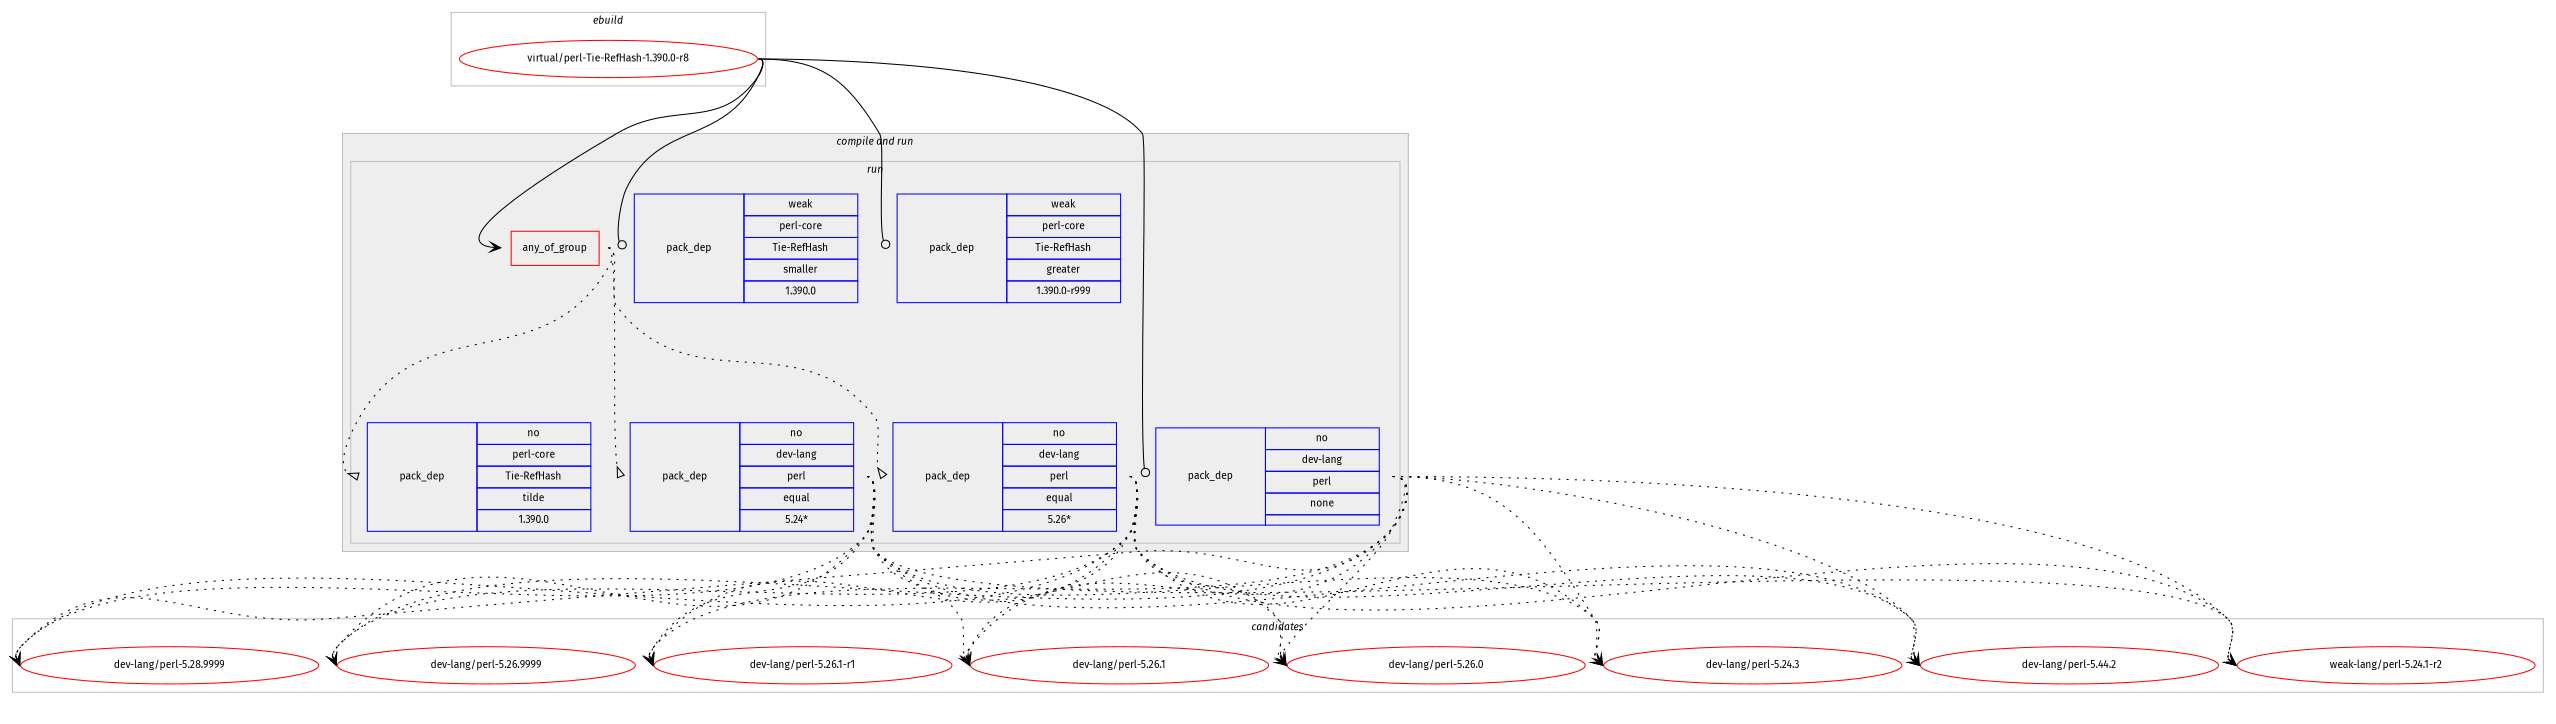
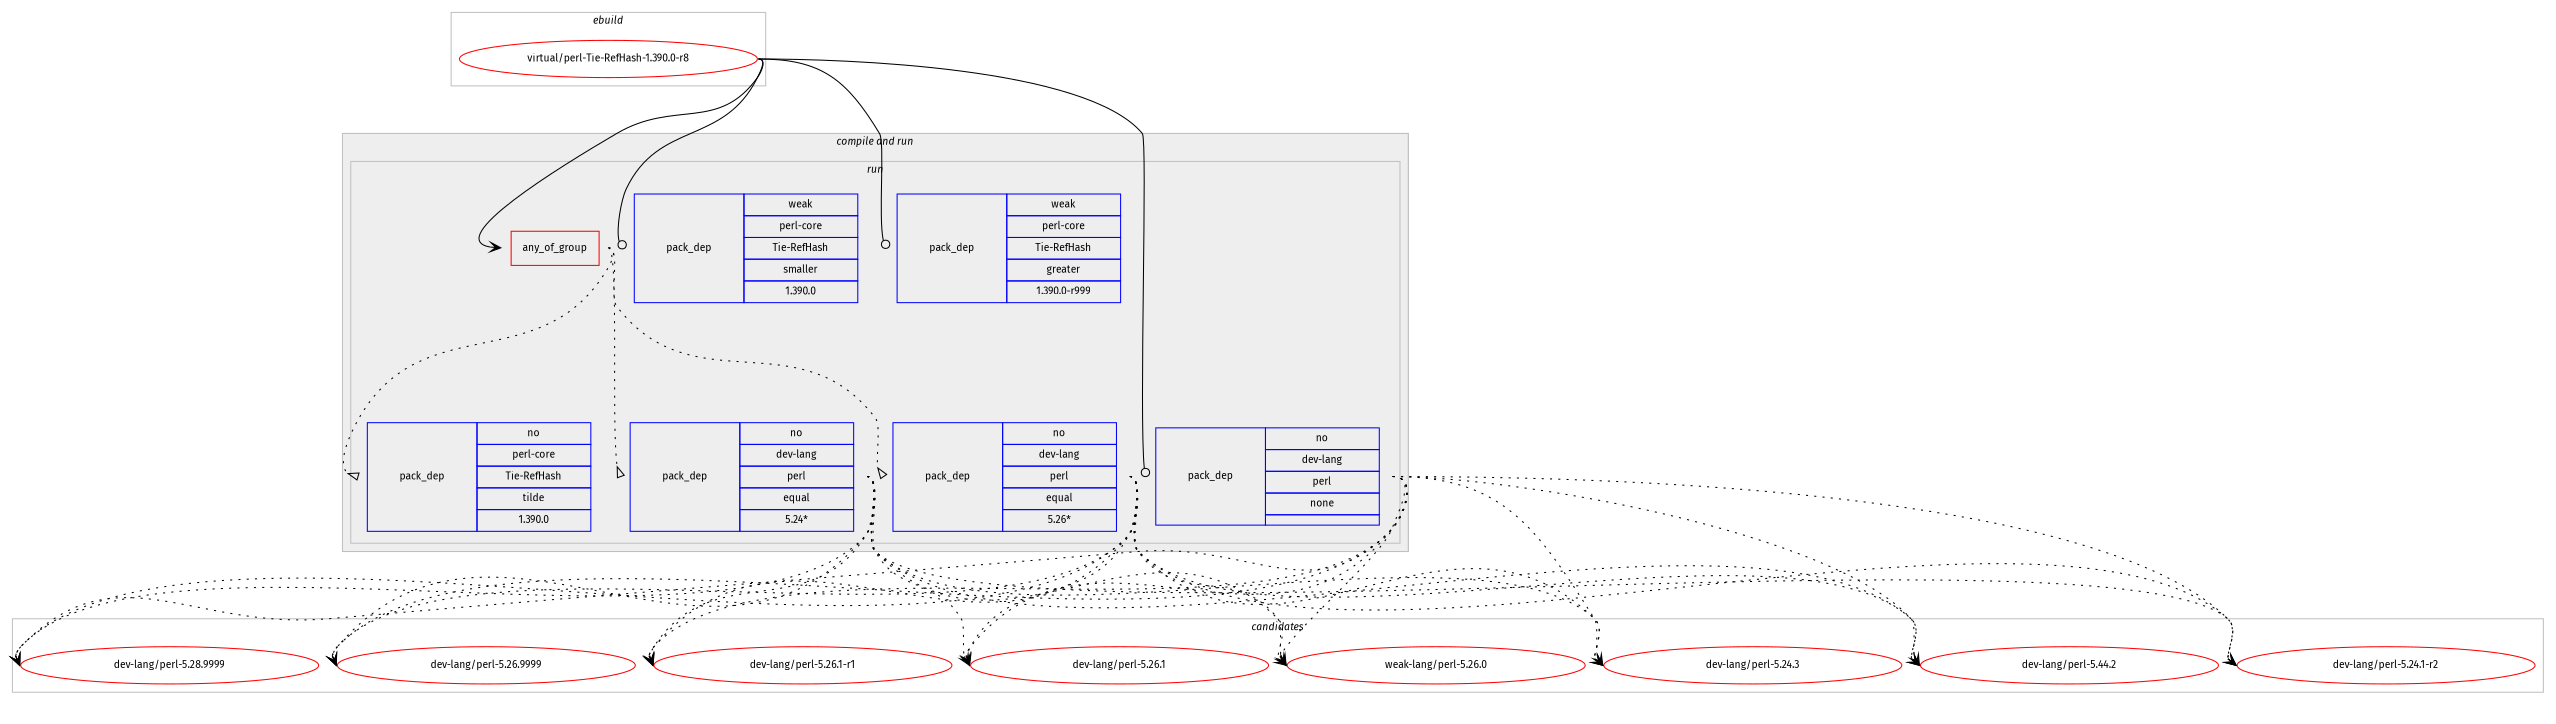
  digraph {
    compound=true
    concentrate=true
    fontname="Fira Sans"
    fontsize=10
    newrank=true
    rankdir=TB
    ranksep=1.5
    node [color=red fontname="Fira Sans" fontsize=10]
    edge [arrowhead=vee fontname="Fira Sans" headport=w style=dotted tailport=e weight=100]
    n1 [label="virtual/perl-Tie-RefHash-1.390.0-r8" width=4]
    n2 [color=blue label=<<TABLE BORDER="0" CELLBORDER="1" CELLSPACING="0" CELLPADDING="4" WIDTH="220"><TR><TD ROWSPAN="6" CELLPADDING="30">pack_dep</TD></TR><TR><TD WIDTH="110">no</TD></TR><TR><TD>dev-lang</TD></TR><TR><TD>perl</TD></TR><TR><TD>equal</TD></TR><TR><TD>5.26*</TD></TR></TABLE>> shape=none]
    n3 [color=blue label=<<TABLE BORDER="0" CELLBORDER="1" CELLSPACING="0" CELLPADDING="4" WIDTH="220"><TR><TD ROWSPAN="6" CELLPADDING="30">pack_dep</TD></TR><TR><TD WIDTH="110">no</TD></TR><TR><TD>dev-lang</TD></TR><TR><TD>perl</TD></TR><TR><TD>equal</TD></TR><TR><TD>5.24*</TD></TR></TABLE>> shape=none]
    n4 [color=blue label=<<TABLE BORDER="0" CELLBORDER="1" CELLSPACING="0" CELLPADDING="4" WIDTH="220"><TR><TD ROWSPAN="6" CELLPADDING="30">pack_dep</TD></TR><TR><TD WIDTH="110">no</TD></TR><TR><TD>perl-core</TD></TR><TR><TD>Tie-RefHash</TD></TR><TR><TD>tilde</TD></TR><TR><TD>1.390.0</TD></TR></TABLE>> shape=none]
    n5 [label=<<TABLE BORDER="0" CELLBORDER="1" CELLSPACING="0" CELLPADDING="4"><TR><TD CELLPADDING="10">any_of_group</TD></TR></TABLE>> shape=none]
    n6 [color=blue label=<<TABLE BORDER="0" CELLBORDER="1" CELLSPACING="0" CELLPADDING="4" WIDTH="220"><TR><TD ROWSPAN="6" CELLPADDING="30">pack_dep</TD></TR><TR><TD WIDTH="110">no</TD></TR><TR><TD>dev-lang</TD></TR><TR><TD>perl</TD></TR><TR><TD>none</TD></TR><TR><TD></TD></TR></TABLE>> shape=none]
    n7 [color=blue label=<<TABLE BORDER="0" CELLBORDER="1" CELLSPACING="0" CELLPADDING="4" WIDTH="220"><TR><TD ROWSPAN="6" CELLPADDING="30">pack_dep</TD></TR><TR><TD WIDTH="110">weak</TD></TR><TR><TD>perl-core</TD></TR><TR><TD>Tie-RefHash</TD></TR><TR><TD>greater</TD></TR><TR><TD>1.390.0-r999</TD></TR></TABLE>> shape=none]
    n8 [color=blue label=<<TABLE BORDER="0" CELLBORDER="1" CELLSPACING="0" CELLPADDING="4" WIDTH="220"><TR><TD ROWSPAN="6" CELLPADDING="30">pack_dep</TD></TR><TR><TD WIDTH="110">weak</TD></TR><TR><TD>perl-core</TD></TR><TR><TD>Tie-RefHash</TD></TR><TR><TD>smaller</TD></TR><TR><TD>1.390.0</TD></TR></TABLE>> shape=none]
-   n9 [label="weak-lang/perl-5.24.1-r2" width=4]
+   n9 [label="dev-lang/perl-5.24.1-r2" width=4]
    n10 [label="dev-lang/perl-5.44.2" width=4]
    n11 [label="dev-lang/perl-5.24.3" width=4]
-   n12 [label="dev-lang/perl-5.26.0" width=4]
+   n12 [label="weak-lang/perl-5.26.0" width=4]
    n13 [label="dev-lang/perl-5.26.1" width=4]
    n14 [label="dev-lang/perl-5.26.1-r1" width=4]
    n15 [label="dev-lang/perl-5.26.9999" width=4]
    n16 [label="dev-lang/perl-5.28.9999" width=4]
    subgraph cluster_1 {
      color=gray
      label=<<i>ebuild</i>>
      rank=same
      n1
    }
    subgraph cluster_2 {
      color=gray
      label=<<i>dependencies</i>>
      subgraph cluster_3 {
        color=gray
        fillcolor="#eeeeee"
        label=<<i>compile</i>>
        style=filled
      }
      subgraph cluster_4 {
        color=gray
        fillcolor="#eeeeee"
        label=<<i>compile and run</i>>
        style=filled
      }
      subgraph cluster_5 {
        color=gray
        fillcolor="#eeeeee"
        label=<<i>run</i>>
        style=filled
        subgraph sub_6 {
          color=gray
          fillcolor="#eeeeee"
          label=<<i>run</i>>
          style=filled
          n5
          subgraph sub_7 {
            color=gray
            fillcolor="#eeeeee"
            label=<<i>run</i>>
            style=filled
            n2
          }
          subgraph sub_8 {
            color=gray
            fillcolor="#eeeeee"
            label=<<i>run</i>>
            style=filled
            n3
          }
          subgraph sub_9 {
            color=gray
            fillcolor="#eeeeee"
            label=<<i>run</i>>
            style=filled
            n4
          }
        }
        subgraph sub_10 {
          color=gray
          fillcolor="#eeeeee"
          label=<<i>run</i>>
          style=filled
          n6
        }
        subgraph sub_11 {
          color=gray
          fillcolor="#eeeeee"
          label=<<i>run</i>>
          style=filled
          n7
        }
        subgraph sub_12 {
          color=gray
          fillcolor="#eeeeee"
          label=<<i>run</i>>
          style=filled
          n8
        }
      }
    }
    subgraph cluster_13 {
      color=gray
      label=<<i>candidates</i>>
      rank=same
      subgraph sub_14 {
        color=black
        label=<<i>candidates</i>>
        nodesep=1
        rank=same
        n9
        n10
        n11
        n12
        n13
        n14
        n15
        n16
      }
      subgraph sub_15 {
        color=black
        label=<<i>candidates</i>>
        nodesep=1
        rank=same
        n9
        n10
        n11
        n12
        n13
        n14
        n15
        n16
      }
      subgraph sub_16 {
        color=black
        label=<<i>candidates</i>>
        nodesep=1
        rank=same
      }
      subgraph sub_17 {
        color=black
        label=<<i>candidates</i>>
        nodesep=1
        rank=same
        n9
        n10
        n11
        n12
        n13
        n14
        n15
        n16
      }
      subgraph sub_18 {
        color=black
        label=<<i>candidates</i>>
        nodesep=1
        rank=same
      }
      subgraph sub_19 {
        color=black
        label=<<i>candidates</i>>
        nodesep=1
        rank=same
      }
    }
    n1 -> n5 [style=solid weight=20]
    n1 -> n6 [arrowhead=odot style=solid weight=20]
    n1 -> n7 [arrowhead=odot style=solid weight=20]
    n1 -> n8 [arrowhead=odot style=solid weight=20]
    n2 -> n9
    n2 -> n10
    n2 -> n11
    n2 -> n12
    n2 -> n13
    n2 -> n14
    n2 -> n15
    n2 -> n16
    n3 -> n9
    n3 -> n10
    n3 -> n11
    n3 -> n12
    n3 -> n13
    n3 -> n14
    n3 -> n15
    n3 -> n16
    n5 -> n2 [arrowhead=oinv weight=20]
    n5 -> n3 [arrowhead=oinv weight=20]
    n5 -> n4 [arrowhead=oinv weight=20]
    n6 -> n9
    n6 -> n10
    n6 -> n11
    n6 -> n12
    n6 -> n13
    n6 -> n14
    n6 -> n15
    n6 -> n16
  }
